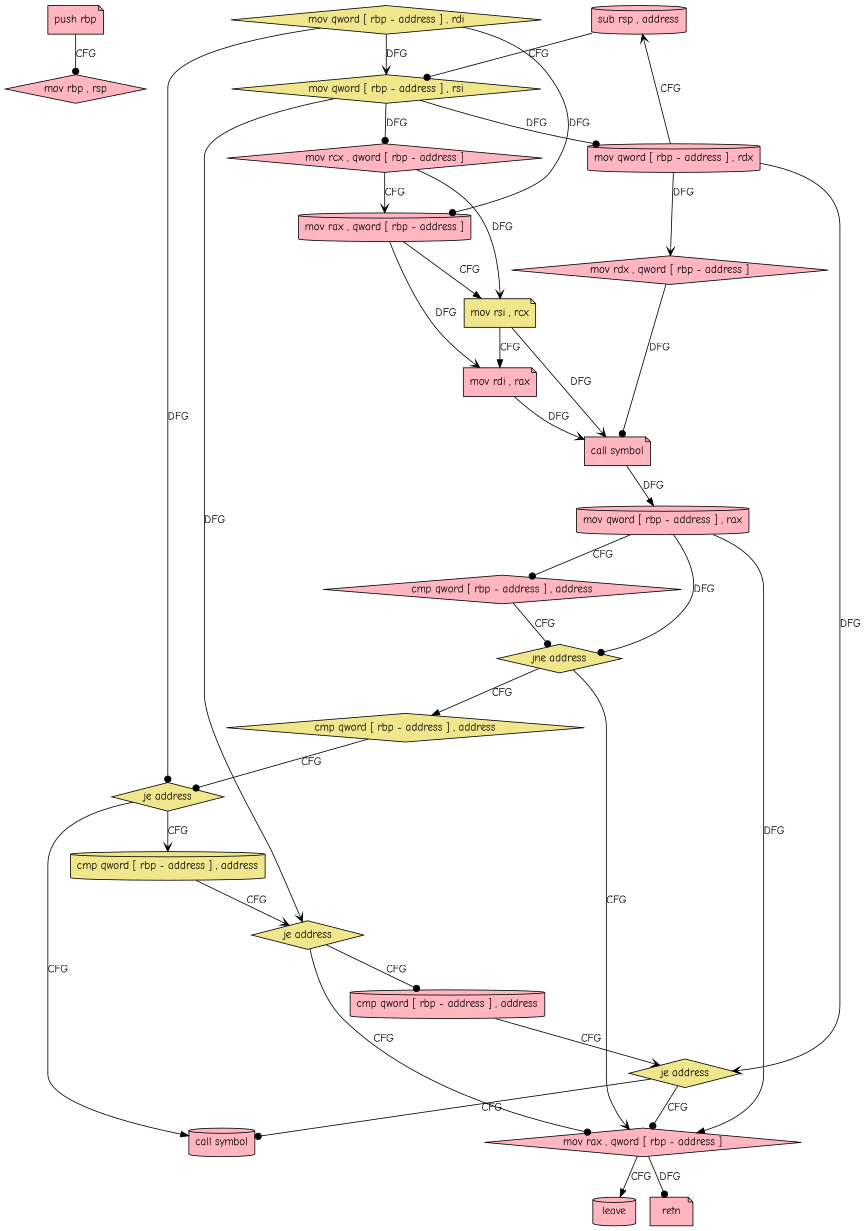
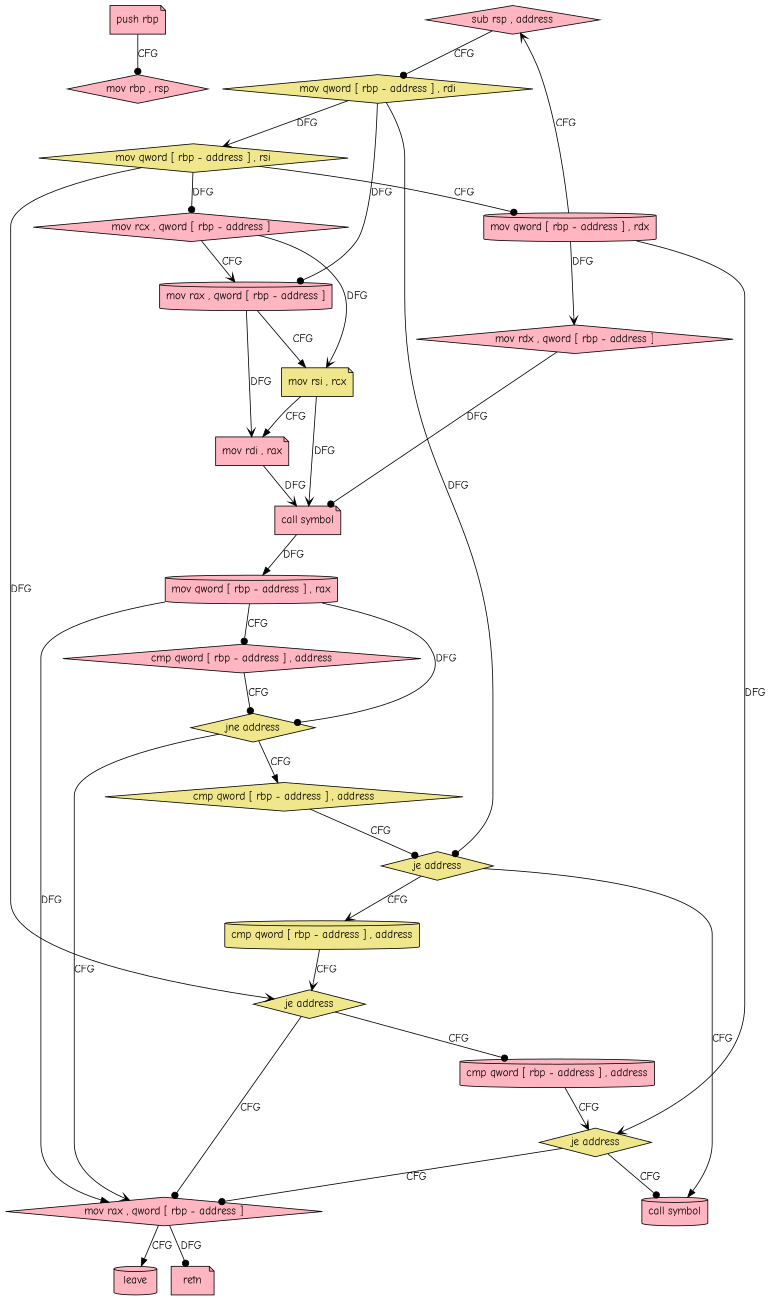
  digraph {
    fontname="Comic Neue"
    node [fillcolor=lightpink fontname="Comic Neue" shape=diamond style=filled]
    edge [arrowhead=dot fontname="Comic Neue"]
    n1 [label="push rbp" shape=note]
    n2 [label="mov rbp , rsp"]
-   n3 [label="sub rsp , address" shape=cylinder]
+   n3 [label="sub rsp , address"]
    n4 [fillcolor=khaki label="mov qword [ rbp - address ] , rdi"]
    n5 [fillcolor=khaki label="mov qword [ rbp - address ] , rsi"]
    n6 [label="mov rax , qword [ rbp - address ]" shape=cylinder]
    n7 [fillcolor=khaki label="je address"]
    n8 [label="mov qword [ rbp - address ] , rdx" shape=cylinder]
    n9 [label="mov rcx , qword [ rbp - address ]"]
    n10 [fillcolor=khaki label="je address"]
    n11 [fillcolor=khaki label="mov rsi , rcx" shape=note]
    n12 [label="mov rdi , rax" shape=note]
    n13 [label="call symbol" shape=cylinder]
    n14 [fillcolor=khaki label="cmp qword [ rbp - address ] , address" shape=cylinder]
    n15 [label="mov rdx , qword [ rbp - address ]"]
    n16 [fillcolor=khaki label="je address"]
    n17 [label="mov rax , qword [ rbp - address ]"]
    n18 [label="cmp qword [ rbp - address ] , address" shape=cylinder]
    n19 [label="call symbol" shape=note]
    n20 [label="mov qword [ rbp - address ] , rax" shape=cylinder]
    n21 [label="cmp qword [ rbp - address ] , address"]
    n22 [fillcolor=khaki label="jne address"]
    n23 [fillcolor=khaki label="cmp qword [ rbp - address ] , address"]
    n24 [label=leave shape=cylinder]
    n25 [label=retn shape=note]
    n1 -> n2 [label=CFG]
-   n3 -> n5 [label=CFG]
+   n3 -> n4 [label=CFG]
    n4 -> n5 [arrowhead=vee label=DFG]
    n4 -> n6 [label=DFG]
    n4 -> n7 [label=DFG]
-   n5 -> n8 [label=DFG]
+   n5 -> n8 [label=CFG]
    n5 -> n9 [label=DFG]
    n5 -> n10 [arrowhead=vee label=DFG]
    n6 -> n11 [arrowhead=normal label=CFG]
    n6 -> n12 [arrowhead=vee label=DFG]
    n7 -> n13 [arrowhead=normal label=CFG]
    n7 -> n14 [arrowhead=vee label=CFG]
    n8 -> n3 [arrowhead=vee label=CFG]
    n8 -> n15 [arrowhead=vee label=DFG]
    n8 -> n16 [arrowhead=vee label=DFG]
    n9 -> n6 [arrowhead=vee label=CFG]
    n9 -> n11 [arrowhead=vee label=DFG]
    n10 -> n17 [label=CFG]
    n10 -> n18 [label=CFG]
    n11 -> n12 [arrowhead=normal label=CFG]
    n11 -> n19 [arrowhead=vee label=DFG]
    n12 -> n19 [arrowhead=vee label=DFG]
    n14 -> n10 [arrowhead=vee label=CFG]
    n15 -> n19 [label=DFG]
    n16 -> n13 [label=CFG]
    n16 -> n17 [label=CFG]
    n17 -> n24 [arrowhead=normal label=CFG]
    n17 -> n25 [label=DFG]
    n18 -> n16 [arrowhead=vee label=CFG]
    n19 -> n20 [arrowhead=normal label=DFG]
    n20 -> n17 [arrowhead=normal label=DFG]
    n20 -> n21 [label=CFG]
    n20 -> n22 [label=DFG]
    n21 -> n22 [label=CFG]
    n22 -> n17 [arrowhead=vee label=CFG]
    n22 -> n23 [arrowhead=normal label=CFG]
    n23 -> n7 [label=CFG]
  }
